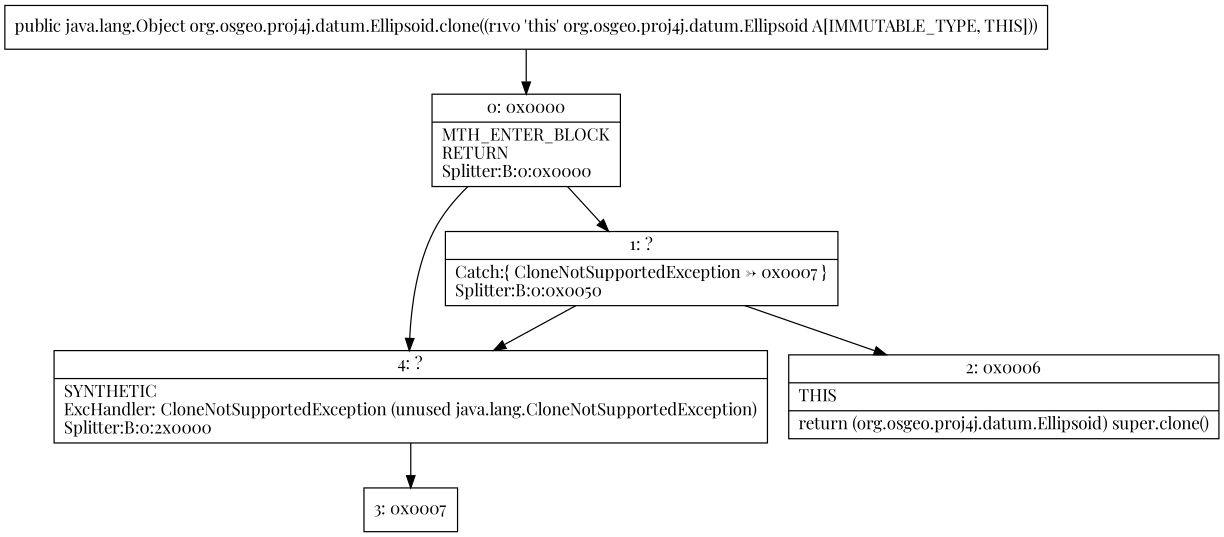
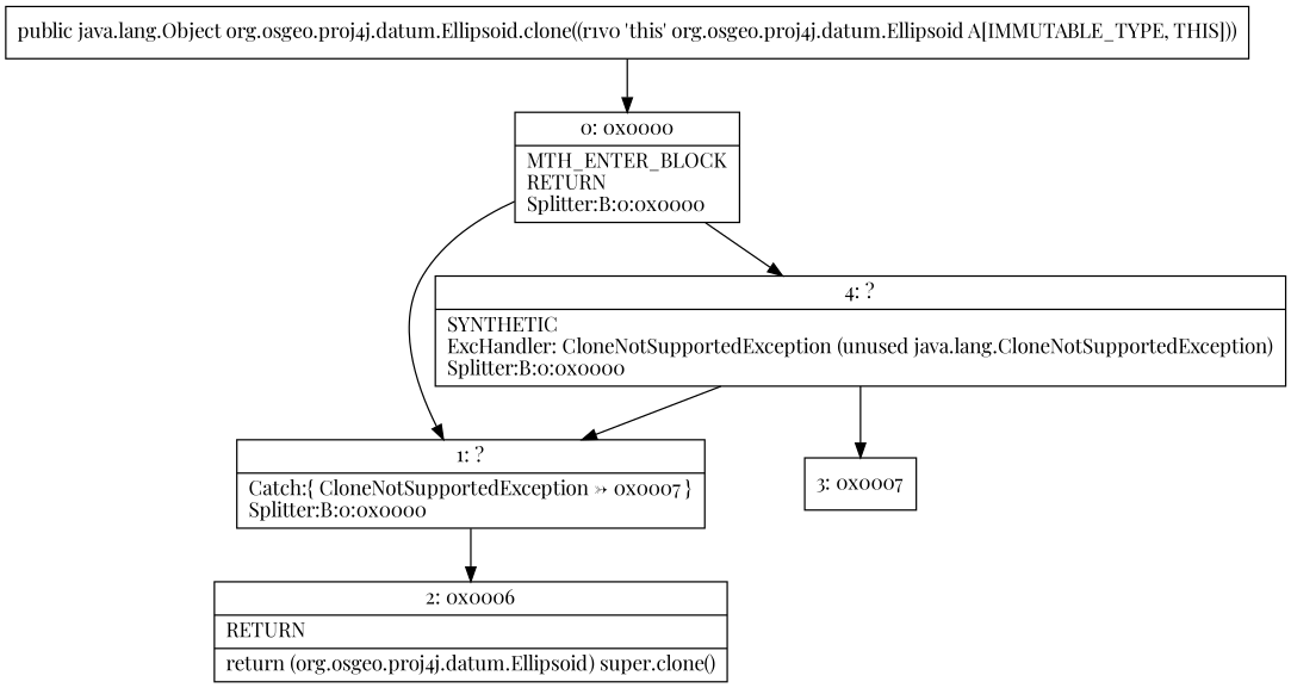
  digraph {
    fontname="Playfair Display"
    node [fontname="Playfair Display" shape=record]
    edge [fontname="Playfair Display"]
    n1 [label="{0\:\ 0x0000|MTH_ENTER_BLOCK\lRETURN\lSplitter:B:0:0x0000\l}"]
-   n2 [label="{1\:\ ?|Catch:\{ CloneNotSupportedException \-\> 0x0007 \}\lSplitter:B:0:0x0050\l}"]
-   n3 [label="{4\:\ ?|SYNTHETIC\lExcHandler: CloneNotSupportedException (unused java.lang.CloneNotSupportedException)\lSplitter:B:0:2x0000\l}"]
-   n4 [label="{2\:\ 0x0006|THIS\l|return (org.osgeo.proj4j.datum.Ellipsoid) super.clone()\l}"]
+   n2 [label="{1\:\ ?|Catch:\{ CloneNotSupportedException \-\> 0x0007 \}\lSplitter:B:0:0x0000\l}"]
+   n3 [label="{4\:\ ?|SYNTHETIC\lExcHandler: CloneNotSupportedException (unused java.lang.CloneNotSupportedException)\lSplitter:B:0:0x0000\l}"]
+   n4 [label="{2\:\ 0x0006|RETURN\l|return (org.osgeo.proj4j.datum.Ellipsoid) super.clone()\l}"]
    n5 [label="{3\:\ 0x0007}"]
    n6 [label="{public java.lang.Object org.osgeo.proj4j.datum.Ellipsoid.clone((r1v0 'this' org.osgeo.proj4j.datum.Ellipsoid A[IMMUTABLE_TYPE, THIS])) }"]
    n1 -> n2
    n1 -> n3
-   n2 -> n3
+   n3 -> n2
    n2 -> n4
    n3 -> n5
    n6 -> n1
  }
